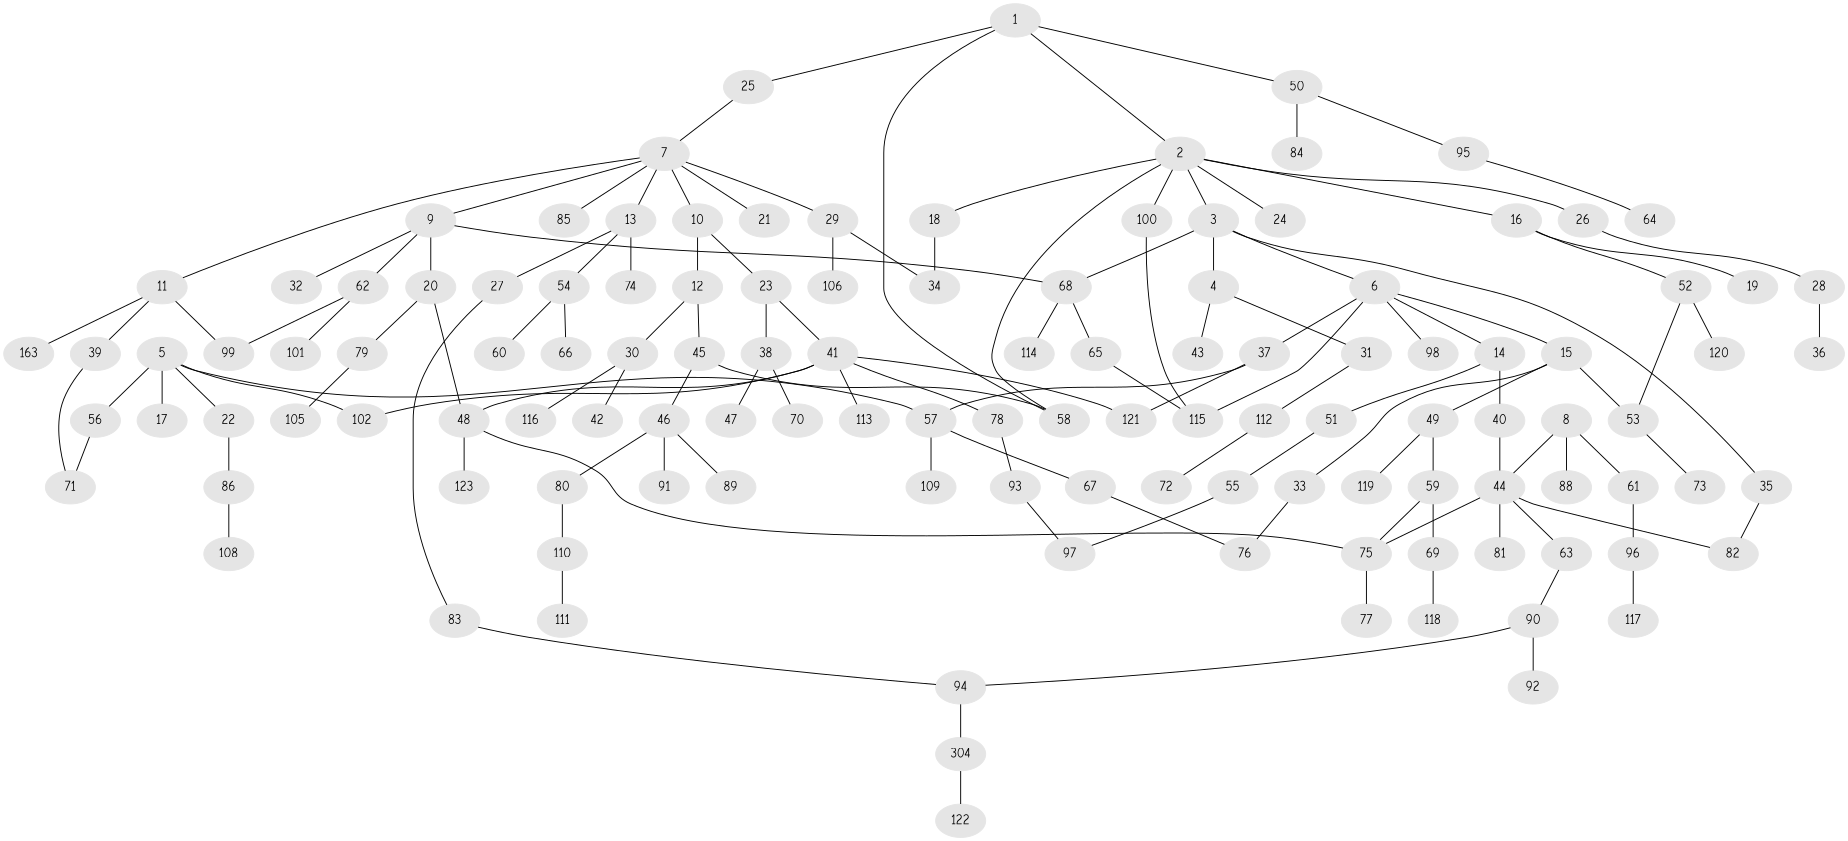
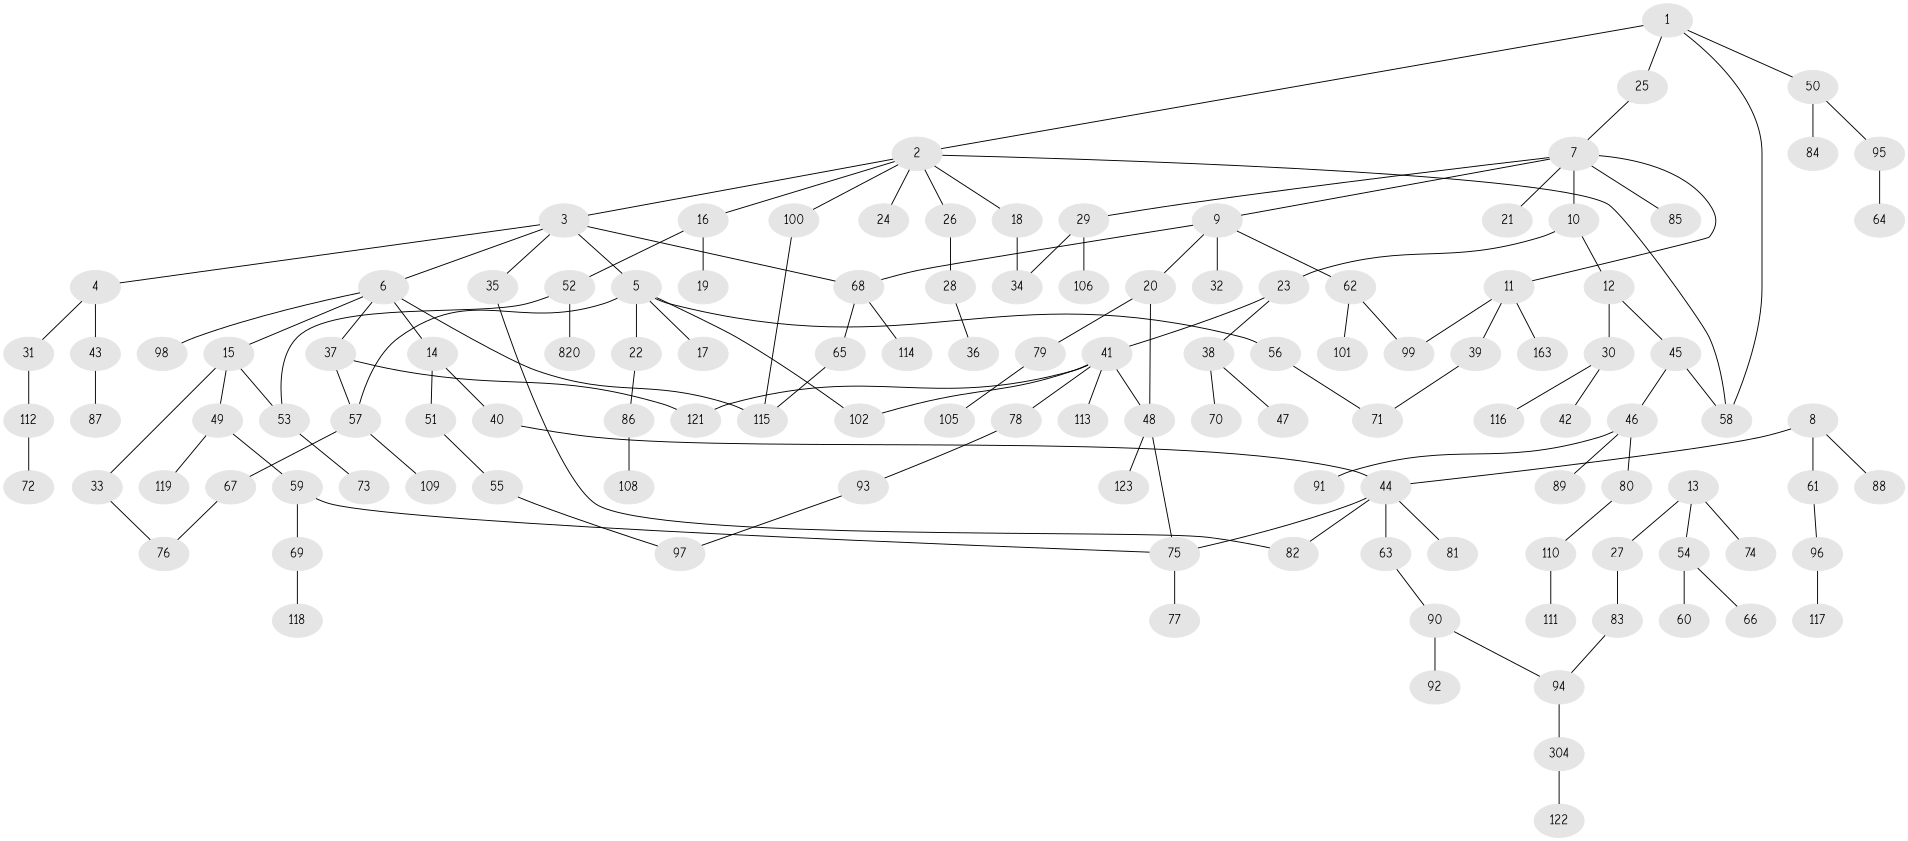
  graph {
    fontname="Comic Neue"
    node [color=gray90 fontname="Comic Neue" style=filled]
    edge [fontname="Comic Neue"]
    1
    2
    25
    50
    58
    3
    16
    18
    24
    26
    100
    7
    9
    10
    11
    13
    21
    29
    85
    84
    95
    4
    5
    6
    35
    68
    19
    52
    34
    28
    115
    31
    43
    17
    22
    56
    57
    102
    14
    15
    37
    98
    82
    65
    114
    112
+   87
    8
    44
    61
    88
    86
    71
    67
    109
    40
    51
    33
    49
    53
    121
    20
    32
    62
    12
    23
    39
    99
    n69 [label=163]
    27
    54
    74
    106
    63
    75
    81
    96
    48
    79
    101
    30
    45
    38
    41
    42
    116
    46
    83
    60
    66
    55
    76
    59
    119
    73
-   120
+   120 [label=820]
    123
    105
    108
    47
    70
    78
    113
    36
    94
    72
    93
    90
    77
    80
    89
    91
    110
    69
    64
    97
    118
    117
    92
    111
    n121 [label=304]
    122
    1 -- 2
    1 -- 25
    1 -- 50
    1 -- 58
    2 -- 58
    2 -- 3
    2 -- 16
    2 -- 18
    2 -- 24
    2 -- 26
    2 -- 100
    25 -- 7
    50 -- 84
    50 -- 95
    3 -- 4
+   3 -- 5
    3 -- 6
    3 -- 35
    3 -- 68
    16 -- 19
    16 -- 52
    18 -- 34
    26 -- 28
    100 -- 115
    7 -- 9
    7 -- 10
    7 -- 11
-   7 -- 13
    7 -- 21
    7 -- 29
    7 -- 85
    9 -- 68
    9 -- 20
    9 -- 32
    9 -- 62
    10 -- 12
    10 -- 23
    11 -- 39
    11 -- 99
    11 -- n69
    13 -- 27
    13 -- 54
    13 -- 74
    29 -- 34
    29 -- 106
    95 -- 64
    4 -- 31
    4 -- 43
    5 -- 17
    5 -- 22
    5 -- 56
    5 -- 57
    5 -- 102
    6 -- 115
    6 -- 14
    6 -- 15
    6 -- 37
    6 -- 98
    35 -- 82
    68 -- 65
    68 -- 114
    52 -- 53
    52 -- 120
    28 -- 36
    31 -- 112
+   43 -- 87
    22 -- 86
    56 -- 71
    57 -- 67
    57 -- 109
    14 -- 40
    14 -- 51
    15 -- 33
    15 -- 49
    15 -- 53
    37 -- 57
    37 -- 121
    65 -- 115
    112 -- 72
    8 -- 44
    8 -- 61
    8 -- 88
    44 -- 82
    44 -- 63
    44 -- 75
    44 -- 81
    61 -- 96
    86 -- 108
    67 -- 76
    40 -- 44
    51 -- 55
    33 -- 76
    49 -- 59
    49 -- 119
    53 -- 73
    20 -- 48
    20 -- 79
    62 -- 99
    62 -- 101
    12 -- 30
    12 -- 45
    23 -- 38
    23 -- 41
    39 -- 71
    27 -- 83
    54 -- 60
    54 -- 66
    63 -- 90
    75 -- 77
    96 -- 117
    48 -- 75
    48 -- 123
    79 -- 105
    30 -- 42
    30 -- 116
    45 -- 58
    45 -- 46
    38 -- 47
    38 -- 70
    41 -- 102
    41 -- 121
    41 -- 48
    41 -- 78
    41 -- 113
    46 -- 80
    46 -- 89
    46 -- 91
    83 -- 94
    55 -- 97
    59 -- 75
    59 -- 69
    78 -- 93
    94 -- n121
    93 -- 97
    90 -- 94
    90 -- 92
    80 -- 110
    110 -- 111
    69 -- 118
    n121 -- 122
  }
